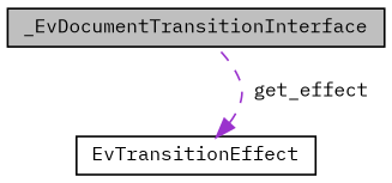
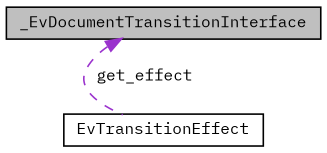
  digraph {
    fontname="IBM Plex Mono"
    node [color=black fontname="IBM Plex Mono" fontsize=10 shape=record style=filled]
    n1 [fillcolor=grey75 fontcolor=black height=0.2 label=_EvDocumentTransitionInterface width=0.4]
    n2 [fillcolor=white height=0.2 label=EvTransitionEffect width=0.4]
-   n2 -> n1 [color=darkorchid3 dir=back fontname="IBM Plex Mono" fontsize=10 label=" get_effect" labelfontname=Helvetica labelfontsize=10 style=dashed]
+   n1 -> n2 [color=darkorchid3 dir=back fontname="IBM Plex Mono" fontsize=10 label=" get_effect" labelfontname=Helvetica labelfontsize=10 style=dashed]
  }
